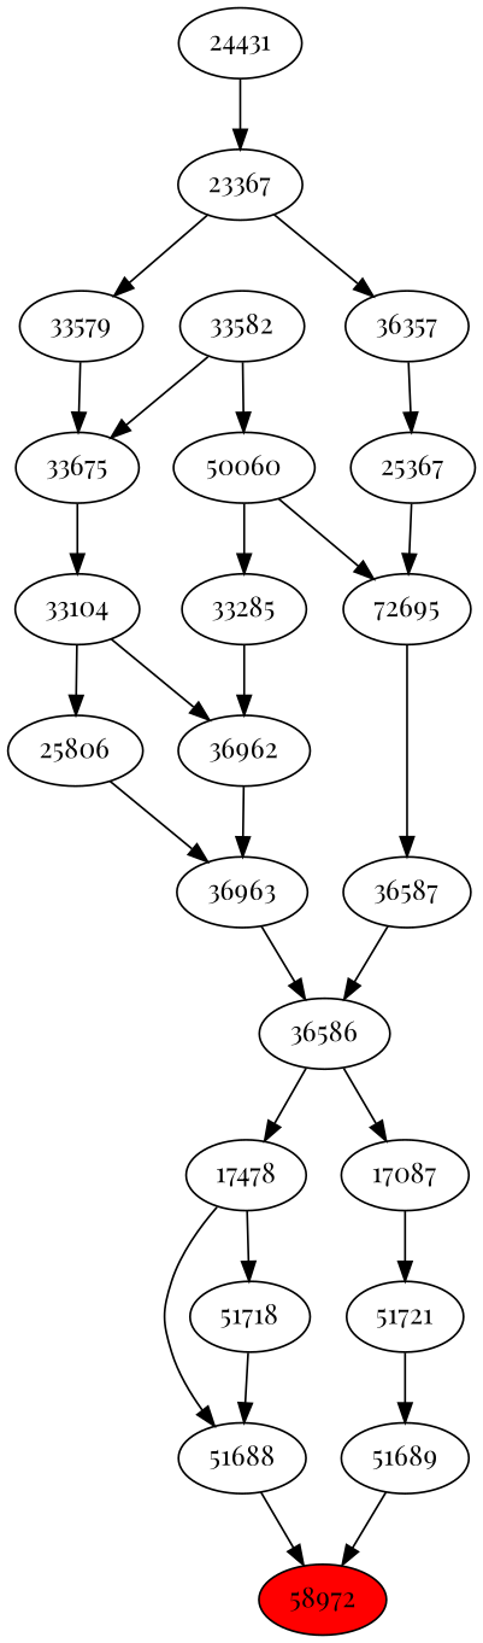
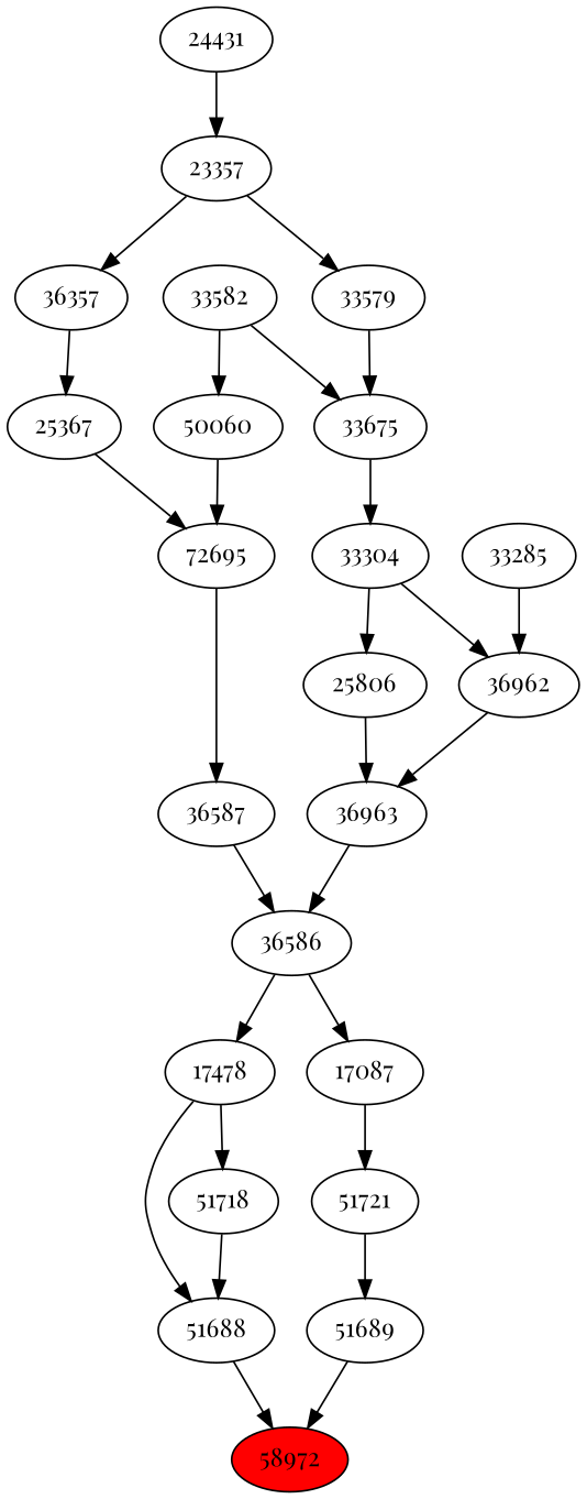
  strict digraph {
    fontname="Playfair Display"
    node [fontname="Playfair Display"]
    edge [fontname="Playfair Display"]
    n1 [fillcolor=red label=58972 style=filled]
    n2 [label=51688]
    n3 [label=51689]
    n4 [label=17478]
    n5 [label=51718]
    n6 [label=51721]
    n7 [label=36586]
    n8 [label=17087]
    n9 [label=36587]
    n10 [label=36963]
    n11 [label=72695]
    n12 [label=36962]
    n13 [label=25806]
    n14 [label=50060]
    n15 [label=33285]
    n16 [label=25367]
-   n17 [label=33104]
+   n17 [label=33304]
    n18 [label=33582]
    n19 [label=33675]
    n20 [label=36357]
-   n21 [label=23367]
+   n21 [label=23357]
    n22 [label=33579]
    n23 [label=24431]
    n2 -> n1
    n3 -> n1
    n4 -> n2
    n4 -> n5
    n5 -> n2
    n6 -> n3
    n7 -> n4
    n7 -> n8
    n8 -> n6
    n9 -> n7
    n10 -> n7
    n11 -> n9
    n12 -> n10
    n13 -> n10
    n14 -> n11
-   n14 -> n15
    n15 -> n12
    n16 -> n11
    n17 -> n12
    n17 -> n13
    n18 -> n14
    n18 -> n19
    n19 -> n17
    n20 -> n16
    n21 -> n20
    n21 -> n22
    n22 -> n19
    n23 -> n21
  }
